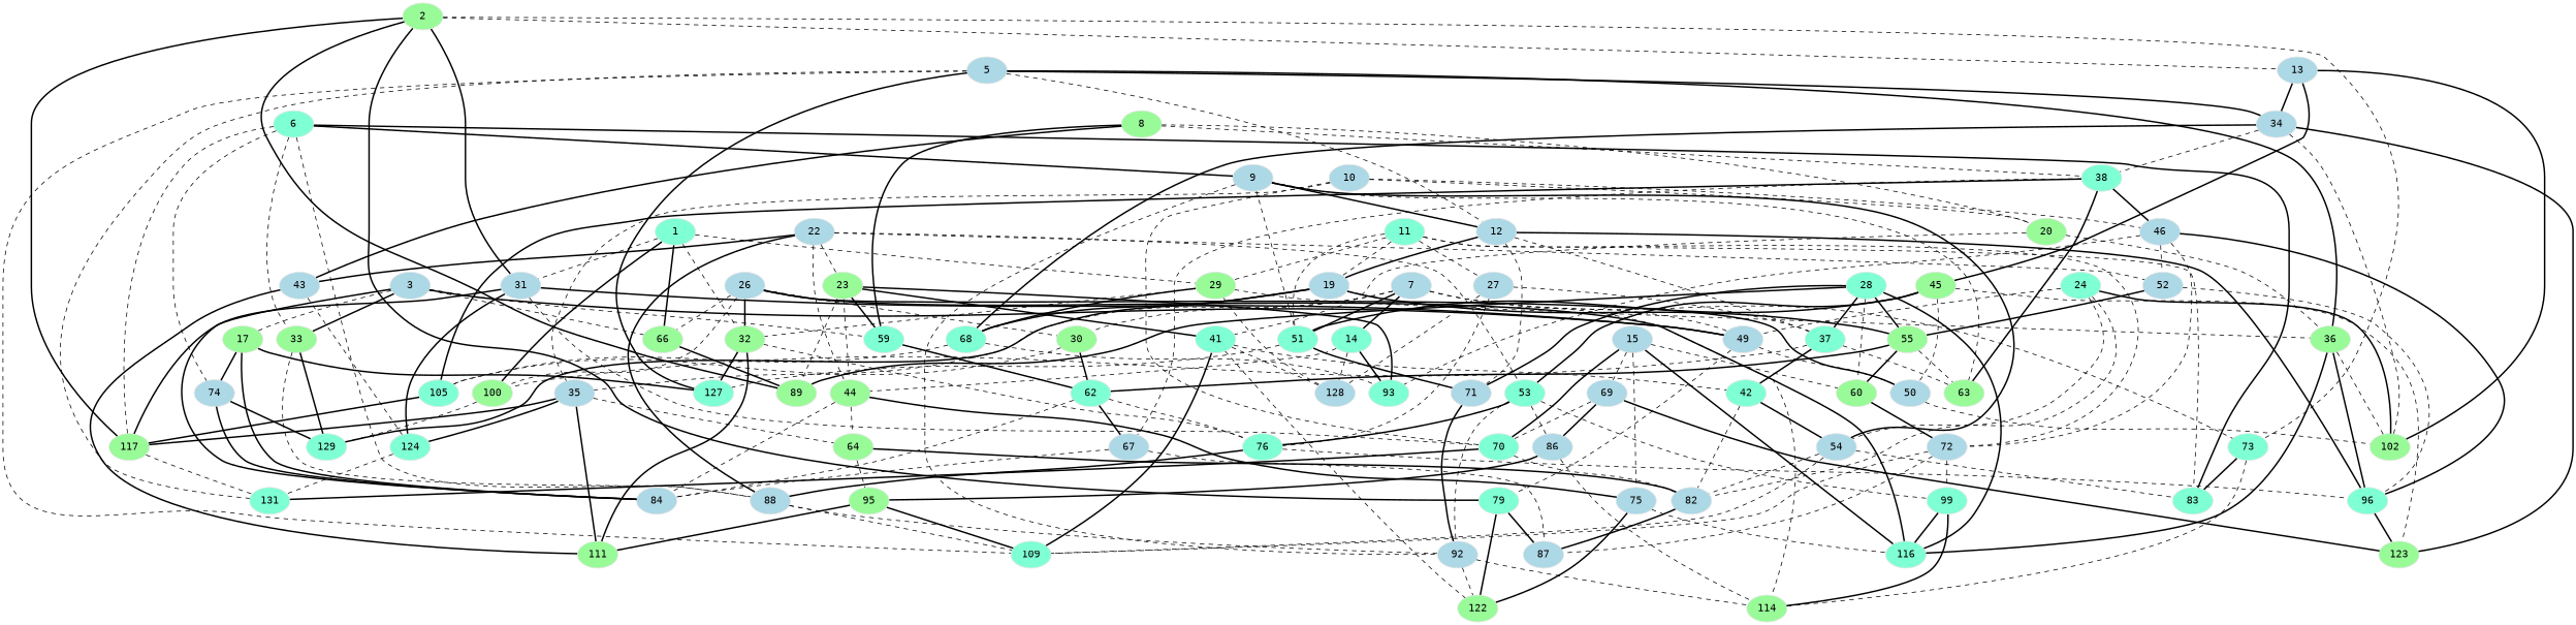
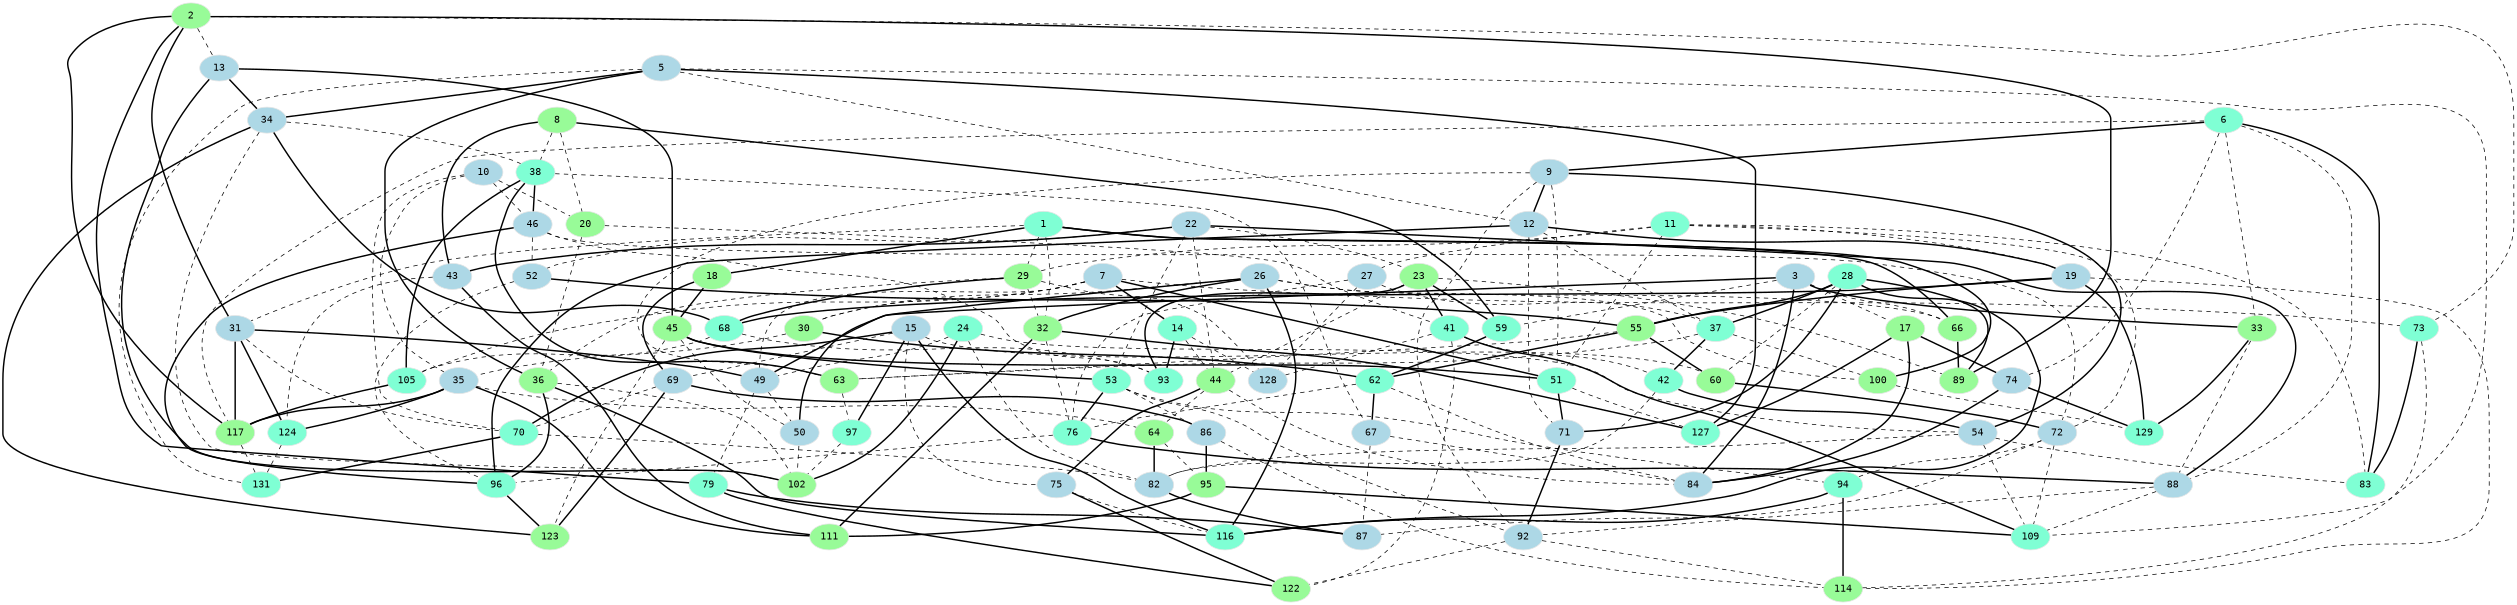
  graph {
    fontname="DejaVu Sans Mono"
    node [color=gray90 fillcolor=lightblue fontname="DejaVu Sans Mono" style=filled]
    edge [fontname="DejaVu Sans Mono" style=dashed]
    1 [fillcolor=aquamarine super="+4"]
+   18 [fillcolor=palegreen]
    29 [fillcolor=palegreen super="+65"]
    31 [super="+136"]
    32 [fillcolor=palegreen super="+98"]
    66 [fillcolor=palegreen]
    100 [fillcolor=palegreen]
    45 [fillcolor=palegreen super="+81"]
    69 [super="+137"]
    36 [fillcolor=palegreen super="+40"]
    128
    68 [fillcolor=aquamarine super="+78"]
    117 [fillcolor=palegreen super="+132"]
    49 [super="+103"]
    70 [fillcolor=aquamarine super="+141"]
    124 [fillcolor=aquamarine]
    127 [fillcolor=aquamarine]
    76 [fillcolor=aquamarine super="+120"]
    111 [fillcolor=palegreen]
    89 [fillcolor=palegreen]
    129 [fillcolor=aquamarine]
    2 [fillcolor=palegreen super="+57"]
    13
    73 [fillcolor=aquamarine]
    79 [fillcolor=aquamarine]
    34 [super="+91"]
    102 [fillcolor=palegreen super="+113"]
    83 [fillcolor=aquamarine]
    114 [fillcolor=palegreen super="+139"]
    122 [fillcolor=palegreen]
    87
    131 [fillcolor=aquamarine]
    3 [super="+39"]
    17 [fillcolor=palegreen]
    33 [fillcolor=palegreen]
    59 [fillcolor=aquamarine]
    84 [super="+108"]
    74
    88 [super="+106"]
    50
    62 [fillcolor=aquamarine super="+104"]
    5 [super="+118"]
    12 [super="+125"]
    109 [fillcolor=aquamarine super="+134"]
    19 [super="+94"]
    37 [fillcolor=aquamarine super="+58"]
    71
    96 [fillcolor=aquamarine super="+112"]
    38 [fillcolor=aquamarine super="+61"]
    123 [fillcolor=palegreen]
    116 [fillcolor=aquamarine super="+130"]
    6 [fillcolor=aquamarine super="+21"]
    9 [super="+121"]
    51 [fillcolor=aquamarine super="+138"]
    54 [super="+90"]
    63 [fillcolor=palegreen super="+101"]
    92 [super="+115"]
    7 [super="+135"]
    14 [fillcolor=aquamarine]
    30 [fillcolor=palegreen]
    105 [fillcolor=aquamarine]
    44 [fillcolor=palegreen super="+80"]
    93 [fillcolor=aquamarine]
    35 [super="+110"]
    8 [fillcolor=palegreen]
    20 [fillcolor=palegreen]
    43
    41 [fillcolor=aquamarine super="+133"]
    46 [super="+77"]
    67
    82 [super="+126"]
+   97 [fillcolor=aquamarine]
    10
    64 [fillcolor=palegreen]
    72 [super="+85"]
    52
    11 [fillcolor=aquamarine super="+25"]
    27
    55 [fillcolor=palegreen super="+119"]
-   99 [fillcolor=aquamarine]
+   99 [fillcolor=aquamarine label=94]
    42 [fillcolor=aquamarine]
    53 [fillcolor=aquamarine super="+56"]
    75
    15 [super="+16"]
    60 [fillcolor=palegreen]
    86
    22 [super="+47"]
    23 [fillcolor=palegreen super="+48"]
    24 [fillcolor=aquamarine]
    26 [super="+107"]
    28 [fillcolor=aquamarine super="+140"]
    95 [fillcolor=palegreen]
+   1 -- 18 [style=bold]
    1 -- 29
    1 -- 31
    1 -- 32
    1 -- 66 [style=bold]
    1 -- 100 [style=bold]
+   18 -- 45 [style=bold]
+   18 -- 69 [style=bold weight=2]
    29 -- 32
    29 -- 36
    29 -- 128
    29 -- 68 [style=bold]
    31 -- 117 [style=bold]
    31 -- 49 [style=bold]
    31 -- 70
    31 -- 124 [style=bold]
    32 -- 127 [style=bold]
    32 -- 76
    32 -- 111 [style=bold]
    66 -- 89 [style=bold]
    100 -- 129
    45 -- 50
    45 -- 123
    45 -- 51 [style=bold]
    45 -- 53 [style=bold]
    69 -- 70
    69 -- 123 [style=bold]
    69 -- 86 [style=bold]
    36 -- 102
    36 -- 96 [style=bold]
    36 -- 116 [style=bold]
    68 -- 105
    68 -- 93
    117 -- 131
    49 -- 79
    49 -- 50
    70 -- 131 [style=bold]
    70 -- 82
    124 -- 131
    76 -- 88 [style=bold]
    76 -- 96
    2 -- 31 [style=bold]
    2 -- 117 [style=bold]
    2 -- 89 [style=bold]
    2 -- 13
    2 -- 73
    2 -- 79 [style=bold]
    13 -- 45 [style=bold]
    13 -- 34 [style=bold]
    13 -- 102 [style=bold]
    73 -- 83 [style=bold]
    73 -- 114
    79 -- 122 [style=bold]
    79 -- 87 [style=bold]
    34 -- 68 [style=bold]
    34 -- 102
    34 -- 38
    34 -- 123 [style=bold]
    3 -- 66
    3 -- 49 [style=bold]
    3 -- 17
    3 -- 33 [style=bold]
    3 -- 59
    3 -- 84 [style=bold]
    17 -- 127 [style=bold]
    17 -- 84 [style=bold]
    17 -- 74 [style=bold]
    33 -- 129 [style=bold]
    33 -- 88
    59 -- 62 [style=bold]
    74 -- 129 [style=bold]
    74 -- 84 [style=bold]
    88 -- 109
    88 -- 92
    50 -- 102
    62 -- 76
    62 -- 84
    62 -- 67 [style=bold]
    5 -- 36 [style=bold]
    5 -- 127 [style=bold]
    5 -- 34 [style=bold]
    5 -- 131
    5 -- 12
    5 -- 109
    12 -- 19 [style=bold]
    12 -- 37
    12 -- 71
    12 -- 96 [style=bold]
    19 -- 68 [style=bold]
    19 -- 129 [style=bold]
    19 -- 114
    19 -- 55 [style=bold]
    37 -- 100
    37 -- 63
    37 -- 42 [style=bold]
    71 -- 92 [style=bold]
    96 -- 123 [style=bold]
    38 -- 63 [style=bold]
    38 -- 105 [style=bold]
    38 -- 46 [style=bold]
    38 -- 67
    6 -- 117
    6 -- 83 [style=bold]
    6 -- 33
    6 -- 74
    6 -- 88
    6 -- 9 [style=bold]
    9 -- 12 [style=bold]
    9 -- 51
    9 -- 54 [style=bold]
    9 -- 63
    9 -- 92
    51 -- 127
    51 -- 71 [style=bold]
    54 -- 83
    54 -- 109
    54 -- 82
+   63 -- 97 [weight=2]
    92 -- 114
    92 -- 122
    7 -- 49
    7 -- 73
    7 -- 51 [style=bold]
    7 -- 14 [style=bold]
    7 -- 30
    7 -- 105
    14 -- 128
    14 -- 44
    14 -- 93 [style=bold]
    30 -- 62 [style=bold]
    30 -- 35
    105 -- 117 [style=bold]
    44 -- 84
    44 -- 64
    44 -- 75 [style=bold]
    35 -- 117 [style=bold]
    35 -- 124 [style=bold]
    35 -- 111 [style=bold]
    35 -- 64
    8 -- 59 [style=bold]
    8 -- 38
    8 -- 20
    8 -- 43 [style=bold]
    20 -- 36
    20 -- 41
    43 -- 124
    43 -- 111 [style=bold]
    41 -- 128
    41 -- 122
    41 -- 109 [style=bold]
    41 -- 42
    46 -- 96 [style=bold]
    46 -- 93
    46 -- 72
    46 -- 52
    67 -- 87
    67 -- 84
    82 -- 87 [style=bold]
+   97 -- 102
    10 -- 70
    10 -- 35
    10 -- 20
    10 -- 46
    64 -- 82 [style=bold]
    64 -- 95
    72 -- 87
    72 -- 109
    72 -- 99
    52 -- 96
    52 -- 55 [style=bold]
    11 -- 29
    11 -- 83
    11 -- 19
    11 -- 51
    11 -- 72
    11 -- 27
    27 -- 128
    27 -- 76
    27 -- 37
    55 -- 62 [style=bold]
    55 -- 63
    55 -- 60 [style=bold]
    99 -- 114 [style=bold]
    99 -- 116 [style=bold]
    42 -- 54 [style=bold]
    42 -- 82
    53 -- 76 [style=bold]
    53 -- 92
    53 -- 99
    53 -- 86
    75 -- 122 [style=bold]
    75 -- 116
    15 -- 69
    15 -- 70 [style=bold]
    15 -- 116 [style=bold]
+   15 -- 97 [style=bold]
    15 -- 75
    15 -- 60
    60 -- 72 [style=bold]
    86 -- 114
    86 -- 95 [style=bold]
    22 -- 88 [style=bold]
    22 -- 44
    22 -- 43 [style=bold]
    22 -- 52
    22 -- 53
    22 -- 23
    23 -- 89
    23 -- 59 [style=bold]
    23 -- 44
    23 -- 93 [style=bold]
    23 -- 41 [style=bold]
    24 -- 49
    24 -- 102 [style=bold]
    24 -- 54
    24 -- 82
    26 -- 32 [style=bold]
    26 -- 66
    26 -- 100
    26 -- 50 [style=bold]
    26 -- 116 [style=bold]
    26 -- 30
    28 -- 89 [style=bold]
    28 -- 37 [style=bold]
    28 -- 71 [style=bold]
    28 -- 116 [style=bold]
    28 -- 55 [style=bold]
    28 -- 60
    95 -- 111 [style=bold]
    95 -- 109 [style=bold]
  }
